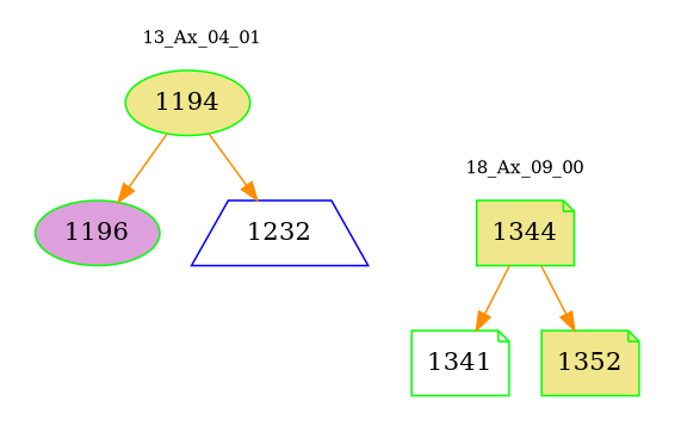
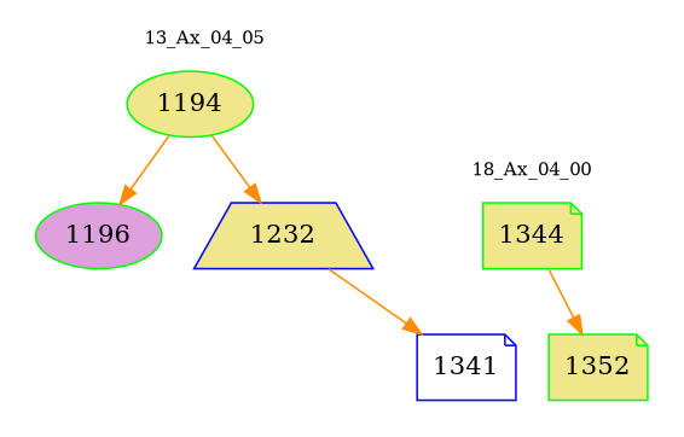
  digraph {
    node [color=green fillcolor=khaki shape=note style=filled]
    edge [color=darkorange]
    n1 [label=1194 shape=ellipse]
    n2 [fillcolor=plum label=1196 shape=ellipse]
-   n3 [color=blue fillcolor=white label=1232 shape=trapezium]
+   n3 [color=blue label=1232 shape=trapezium]
    n4 [label=1344]
-   n5 [fillcolor=white label=1341]
+   n5 [color=blue fillcolor=white label=1341]
    n6 [label=1352]
    subgraph cluster_1 {
      color=white
      fontsize=10
-     label="13_Ax_04_01"
+     label="13_Ax_04_05"
      n1
      n2
      n3
    }
    subgraph cluster_2 {
      color=white
      fontsize=10
-     label="18_Ax_09_00"
+     label="18_Ax_04_00"
      n4
      n5
      n6
    }
    n1 -> n2
    n1 -> n3
-   n4 -> n5
+   n3 -> n5
    n4 -> n6
  }
